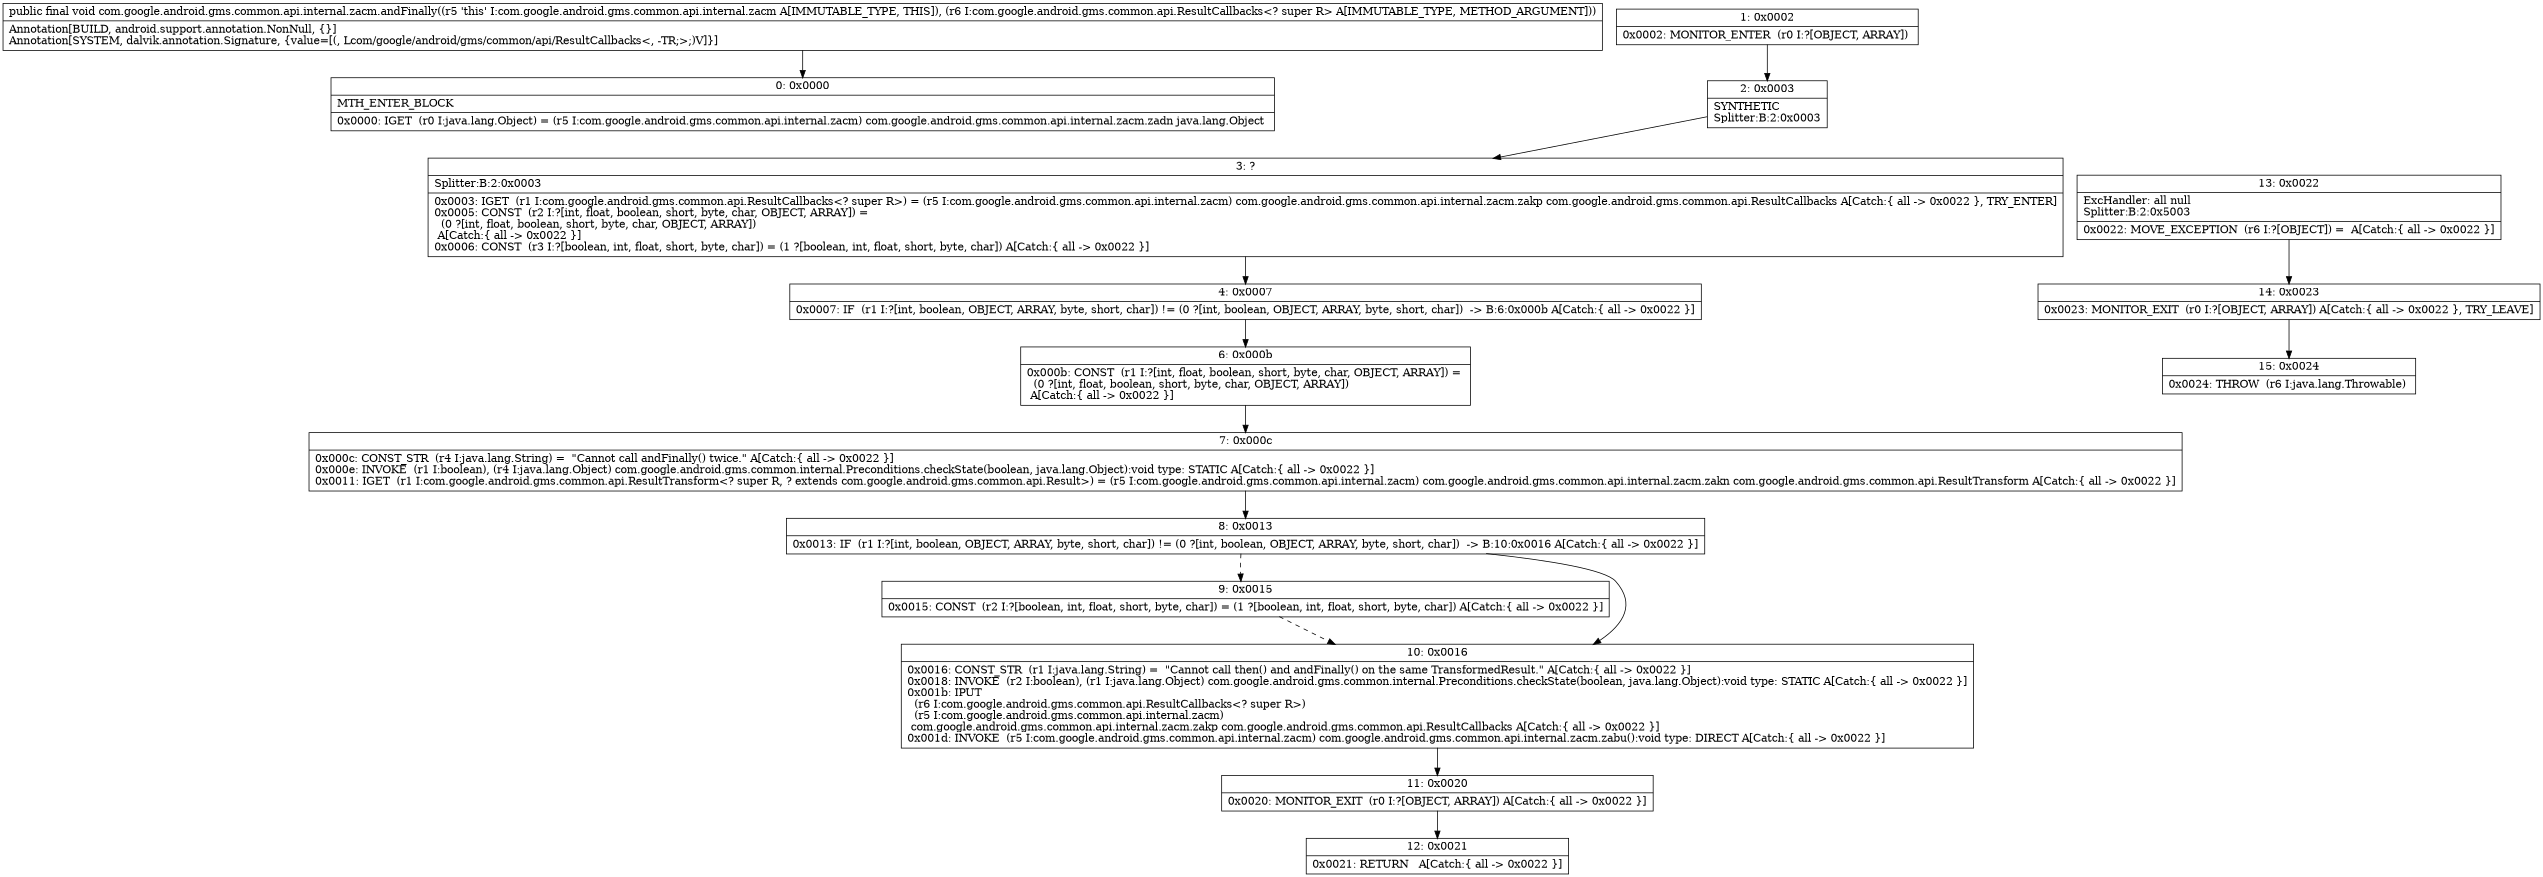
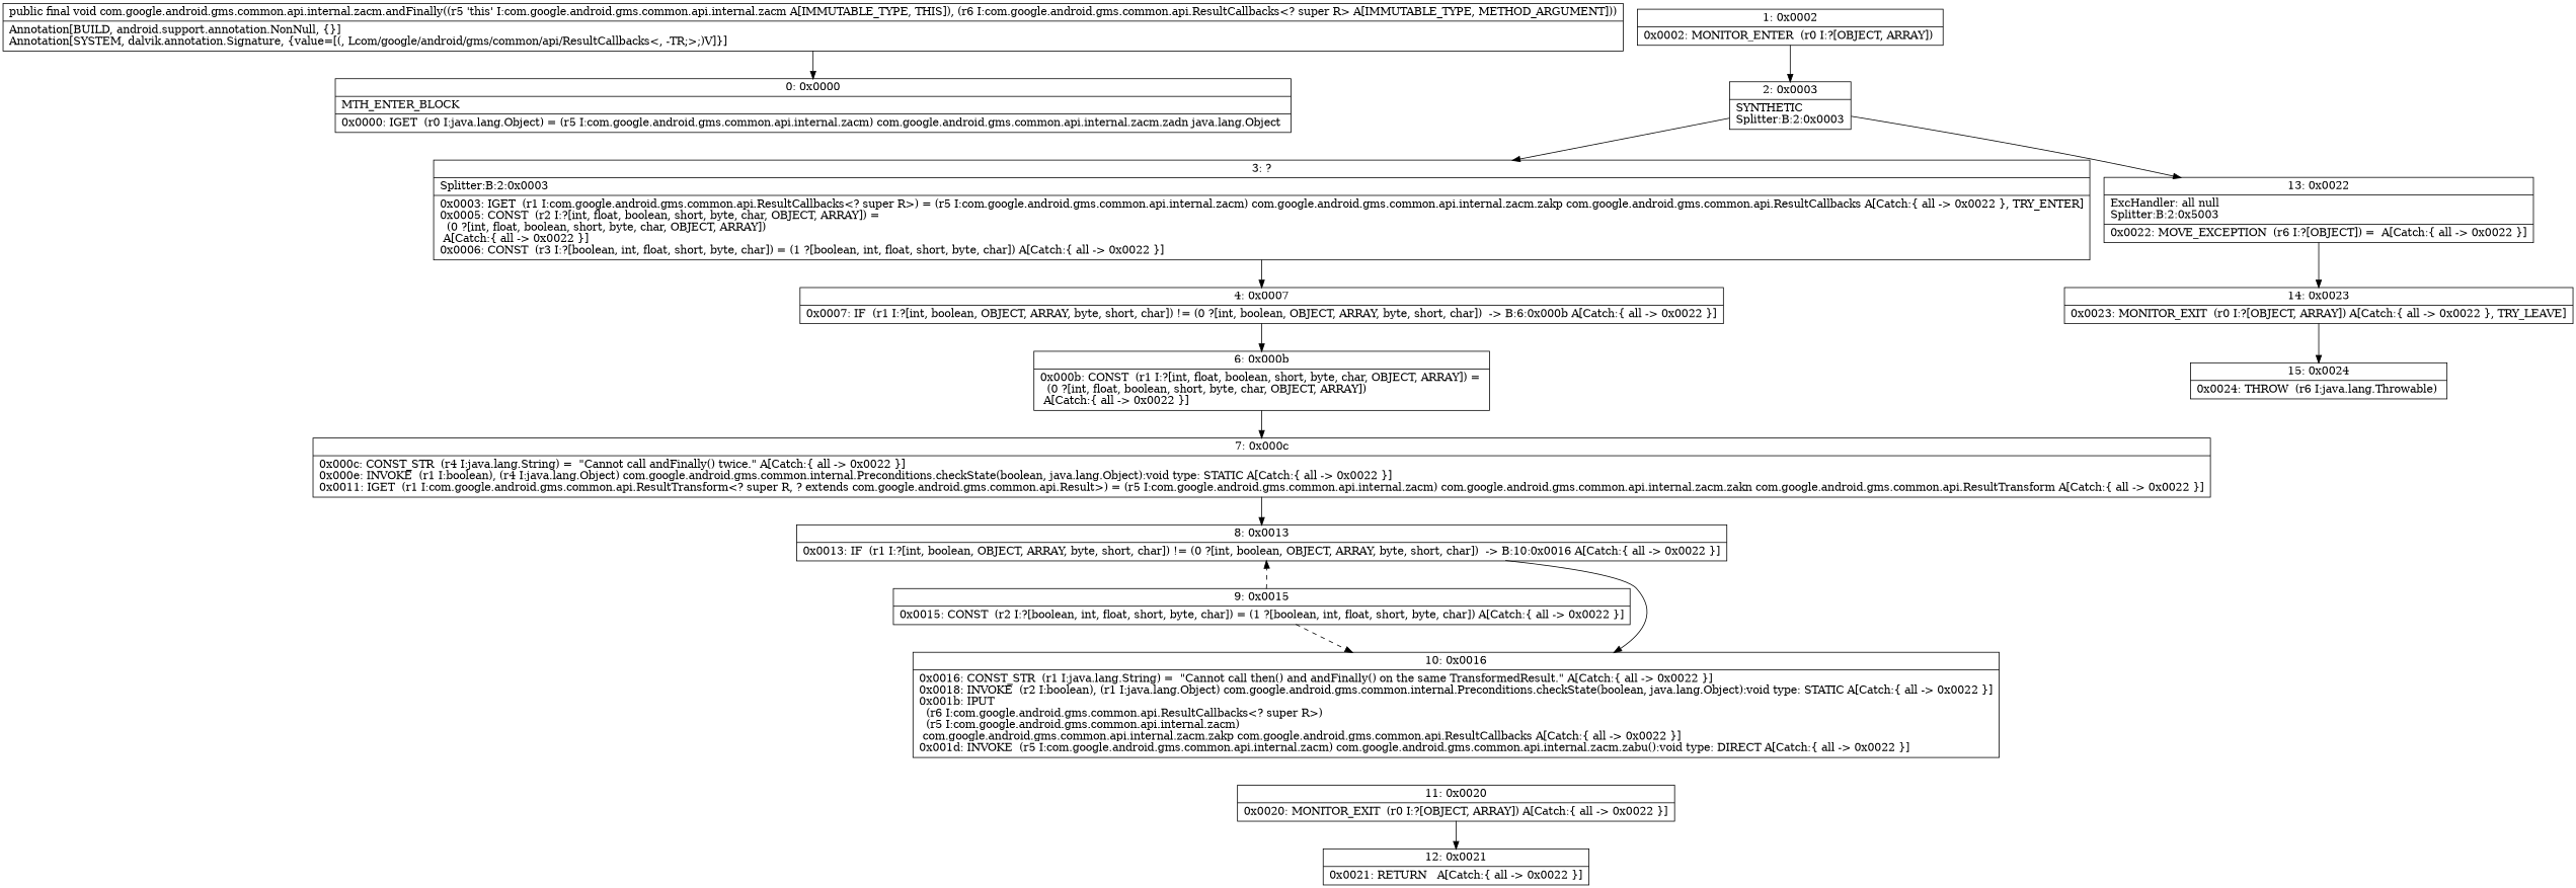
  digraph {
    node [shape=record]
    n1 [label="{0\:\ 0x0000|MTH_ENTER_BLOCK\l|0x0000: IGET  (r0 I:java.lang.Object) = (r5 I:com.google.android.gms.common.api.internal.zacm) com.google.android.gms.common.api.internal.zacm.zadn java.lang.Object \l}"]
    n2 [label="{1\:\ 0x0002|0x0002: MONITOR_ENTER  (r0 I:?[OBJECT, ARRAY]) \l}"]
    n3 [label="{2\:\ 0x0003|SYNTHETIC\lSplitter:B:2:0x0003\l}"]
    n4 [label="{3\:\ ?|Splitter:B:2:0x0003\l|0x0003: IGET  (r1 I:com.google.android.gms.common.api.ResultCallbacks\<? super R\>) = (r5 I:com.google.android.gms.common.api.internal.zacm) com.google.android.gms.common.api.internal.zacm.zakp com.google.android.gms.common.api.ResultCallbacks A[Catch:\{ all \-\> 0x0022 \}, TRY_ENTER]\l0x0005: CONST  (r2 I:?[int, float, boolean, short, byte, char, OBJECT, ARRAY]) = \l  (0 ?[int, float, boolean, short, byte, char, OBJECT, ARRAY])\l A[Catch:\{ all \-\> 0x0022 \}]\l0x0006: CONST  (r3 I:?[boolean, int, float, short, byte, char]) = (1 ?[boolean, int, float, short, byte, char]) A[Catch:\{ all \-\> 0x0022 \}]\l}"]
    n5 [label="{13\:\ 0x0022|ExcHandler: all null\lSplitter:B:2:0x5003\l|0x0022: MOVE_EXCEPTION  (r6 I:?[OBJECT]) =  A[Catch:\{ all \-\> 0x0022 \}]\l}"]
    n6 [label="{4\:\ 0x0007|0x0007: IF  (r1 I:?[int, boolean, OBJECT, ARRAY, byte, short, char]) != (0 ?[int, boolean, OBJECT, ARRAY, byte, short, char])  \-\> B:6:0x000b A[Catch:\{ all \-\> 0x0022 \}]\l}"]
    n7 [label="{14\:\ 0x0023|0x0023: MONITOR_EXIT  (r0 I:?[OBJECT, ARRAY]) A[Catch:\{ all \-\> 0x0022 \}, TRY_LEAVE]\l}"]
    n8 [label="{6\:\ 0x000b|0x000b: CONST  (r1 I:?[int, float, boolean, short, byte, char, OBJECT, ARRAY]) = \l  (0 ?[int, float, boolean, short, byte, char, OBJECT, ARRAY])\l A[Catch:\{ all \-\> 0x0022 \}]\l}"]
    n9 [label="{7\:\ 0x000c|0x000c: CONST_STR  (r4 I:java.lang.String) =  \"Cannot call andFinally() twice.\" A[Catch:\{ all \-\> 0x0022 \}]\l0x000e: INVOKE  (r1 I:boolean), (r4 I:java.lang.Object) com.google.android.gms.common.internal.Preconditions.checkState(boolean, java.lang.Object):void type: STATIC A[Catch:\{ all \-\> 0x0022 \}]\l0x0011: IGET  (r1 I:com.google.android.gms.common.api.ResultTransform\<? super R, ? extends com.google.android.gms.common.api.Result\>) = (r5 I:com.google.android.gms.common.api.internal.zacm) com.google.android.gms.common.api.internal.zacm.zakn com.google.android.gms.common.api.ResultTransform A[Catch:\{ all \-\> 0x0022 \}]\l}"]
    n10 [label="{8\:\ 0x0013|0x0013: IF  (r1 I:?[int, boolean, OBJECT, ARRAY, byte, short, char]) != (0 ?[int, boolean, OBJECT, ARRAY, byte, short, char])  \-\> B:10:0x0016 A[Catch:\{ all \-\> 0x0022 \}]\l}"]
    n11 [label="{9\:\ 0x0015|0x0015: CONST  (r2 I:?[boolean, int, float, short, byte, char]) = (1 ?[boolean, int, float, short, byte, char]) A[Catch:\{ all \-\> 0x0022 \}]\l}"]
    n12 [label="{10\:\ 0x0016|0x0016: CONST_STR  (r1 I:java.lang.String) =  \"Cannot call then() and andFinally() on the same TransformedResult.\" A[Catch:\{ all \-\> 0x0022 \}]\l0x0018: INVOKE  (r2 I:boolean), (r1 I:java.lang.Object) com.google.android.gms.common.internal.Preconditions.checkState(boolean, java.lang.Object):void type: STATIC A[Catch:\{ all \-\> 0x0022 \}]\l0x001b: IPUT  \l  (r6 I:com.google.android.gms.common.api.ResultCallbacks\<? super R\>)\l  (r5 I:com.google.android.gms.common.api.internal.zacm)\l com.google.android.gms.common.api.internal.zacm.zakp com.google.android.gms.common.api.ResultCallbacks A[Catch:\{ all \-\> 0x0022 \}]\l0x001d: INVOKE  (r5 I:com.google.android.gms.common.api.internal.zacm) com.google.android.gms.common.api.internal.zacm.zabu():void type: DIRECT A[Catch:\{ all \-\> 0x0022 \}]\l}"]
    n13 [label="{11\:\ 0x0020|0x0020: MONITOR_EXIT  (r0 I:?[OBJECT, ARRAY]) A[Catch:\{ all \-\> 0x0022 \}]\l}"]
    n14 [label="{12\:\ 0x0021|0x0021: RETURN   A[Catch:\{ all \-\> 0x0022 \}]\l}"]
    n15 [label="{15\:\ 0x0024|0x0024: THROW  (r6 I:java.lang.Throwable) \l}"]
    n16 [label="{public final void com.google.android.gms.common.api.internal.zacm.andFinally((r5 'this' I:com.google.android.gms.common.api.internal.zacm A[IMMUTABLE_TYPE, THIS]), (r6 I:com.google.android.gms.common.api.ResultCallbacks\<? super R\> A[IMMUTABLE_TYPE, METHOD_ARGUMENT]))  | Annotation[BUILD, android.support.annotation.NonNull, \{\}]\lAnnotation[SYSTEM, dalvik.annotation.Signature, \{value=[(, Lcom\/google\/android\/gms\/common\/api\/ResultCallbacks\<, \-TR;\>;)V]\}]\l}"]
    n2 -> n3
    n3 -> n4
+   n3 -> n5
    n4 -> n6
    n5 -> n7
    n6 -> n8
    n7 -> n15
    n8 -> n9
    n9 -> n10
-   n10 -> n11 [style=dashed]
+   n11 -> n10 [style=dashed]
    n10 -> n12
    n11 -> n12 [style=dashed]
-   n12 -> n13
    n13 -> n14
    n16 -> n1
  }
